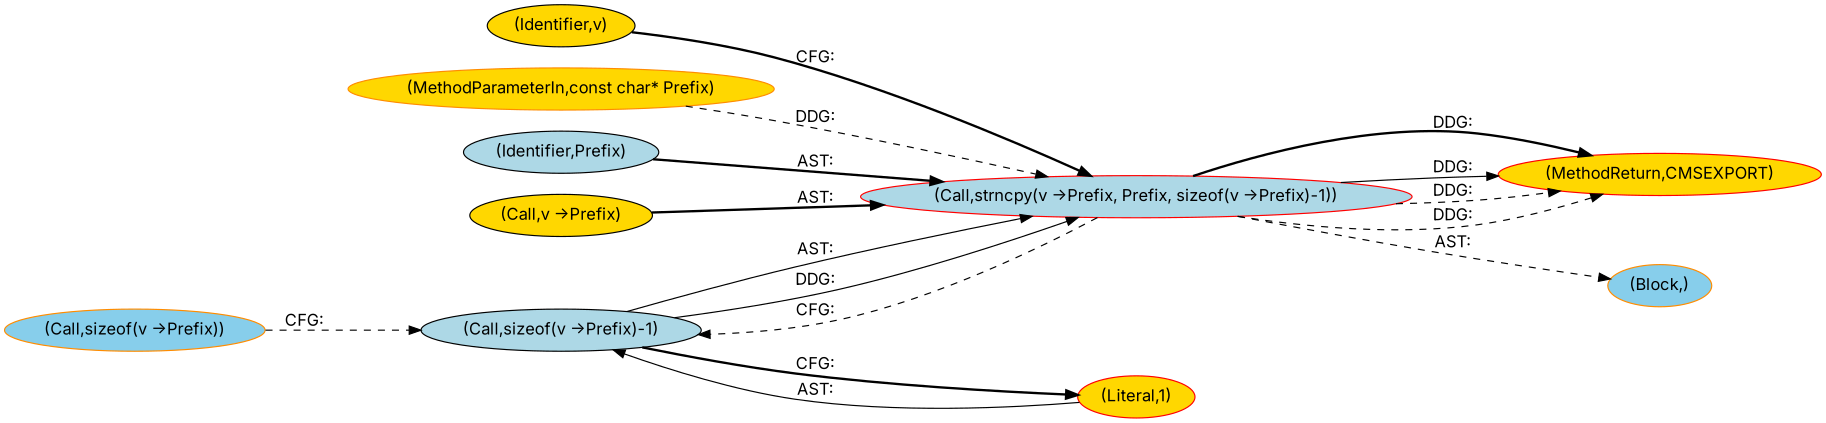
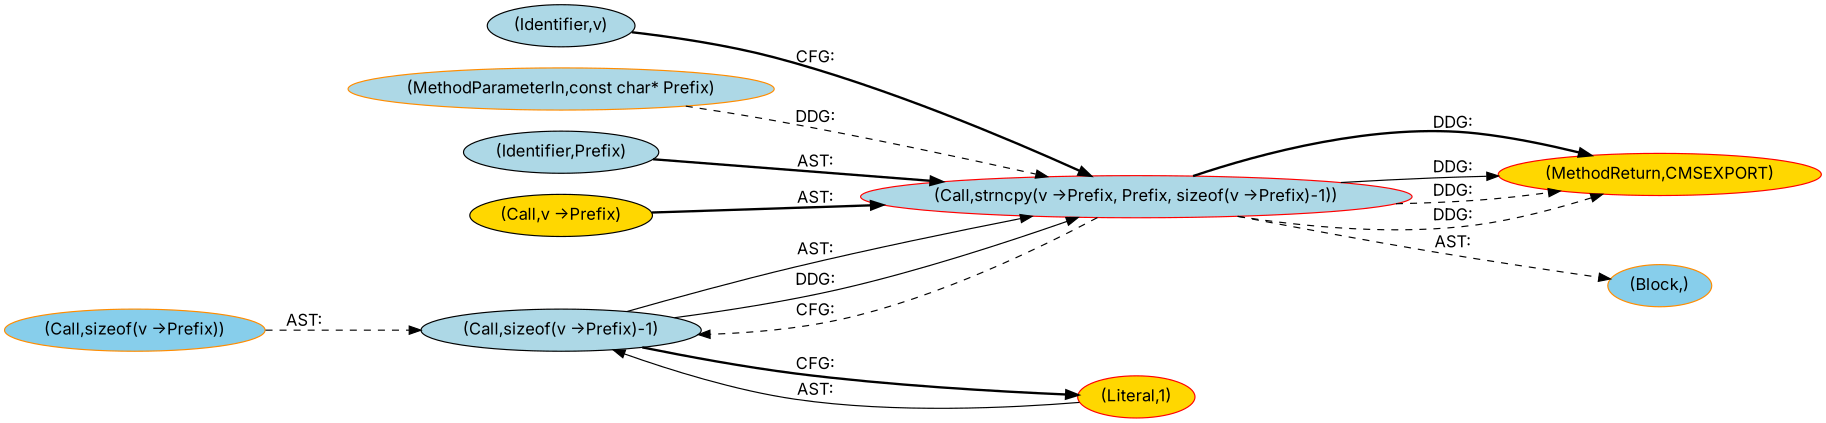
  digraph {
    fontname=Inter
    rankdir=LR
    node [color=black fillcolor=lightblue fontname=Inter style=filled]
    edge [fontname=Inter style=dashed]
    n1 [label="(Call,sizeof(v ->Prefix)-1)"]
    n2 [color=red label="(Call,strncpy(v ->Prefix, Prefix, sizeof(v ->Prefix)-1))"]
    n3 [color=red fillcolor=gold label="(Literal,1)"]
    n4 [color=red fillcolor=gold label="(MethodReturn,CMSEXPORT)"]
    n5 [color=darkorange fillcolor=skyblue label="(Block,)"]
-   n6 [fillcolor=gold label="(Identifier,v)"]
-   n7 [color=darkorange fillcolor=gold label="(MethodParameterIn,const char* Prefix)"]
+   n6 [label="(Identifier,v)"]
+   n7 [color=darkorange label="(MethodParameterIn,const char* Prefix)"]
    n8 [color=darkorange fillcolor=skyblue label="(Call,sizeof(v ->Prefix))"]
    n9 [label="(Identifier,Prefix)"]
    n10 [fillcolor=gold label="(Call,v ->Prefix)"]
    n1 -> n2 [label="AST: " style=solid]
    n1 -> n2 [label="DDG: " style=solid]
    n1 -> n3 [label="CFG: " style=bold]
    n2 -> n1 [label="CFG: "]
    n2 -> n4 [label="DDG: " style=bold]
    n2 -> n4 [label="DDG: " style=solid]
    n2 -> n4 [label="DDG: "]
    n2 -> n4 [label="DDG: "]
    n2 -> n5 [label="AST: "]
    n3 -> n1 [label="AST: " style=solid]
    n6 -> n2 [label="CFG: " style=bold]
    n7 -> n2 [label="DDG: "]
-   n8 -> n1 [label="CFG: "]
+   n8 -> n1 [label="AST: "]
    n9 -> n2 [label="AST: " style=bold]
    n10 -> n2 [label="AST: " style=bold]
  }
